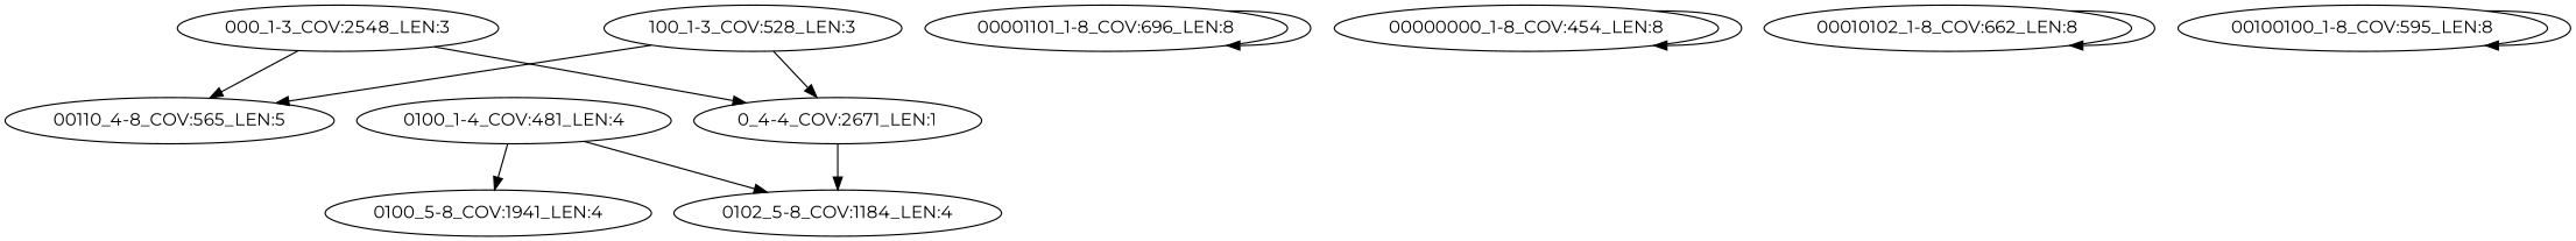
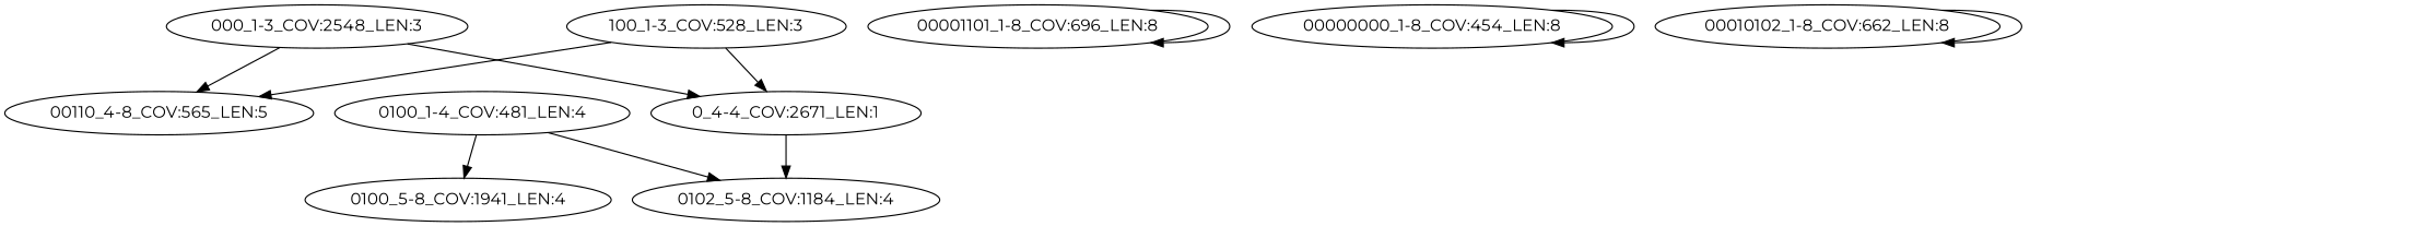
  digraph {
    fontname=Montserrat
    node [fontname=Montserrat]
    edge [fontname=Montserrat]
    "0_4-4_COV:2671_LEN:1"
    "0102_5-8_COV:1184_LEN:4"
    "00001101_1-8_COV:696_LEN:8"
    "00000000_1-8_COV:454_LEN:8"
    "000_1-3_COV:2548_LEN:3"
    "00110_4-8_COV:565_LEN:5"
    "100_1-3_COV:528_LEN:3"
    "00010102_1-8_COV:662_LEN:8"
    "0100_1-4_COV:481_LEN:4"
    "0100_5-8_COV:1941_LEN:4"
-   "00100100_1-8_COV:595_LEN:8"
    "0_4-4_COV:2671_LEN:1" -> "0102_5-8_COV:1184_LEN:4"
    "00001101_1-8_COV:696_LEN:8" -> "00001101_1-8_COV:696_LEN:8"
    "00000000_1-8_COV:454_LEN:8" -> "00000000_1-8_COV:454_LEN:8"
    "000_1-3_COV:2548_LEN:3" -> "0_4-4_COV:2671_LEN:1"
    "000_1-3_COV:2548_LEN:3" -> "00110_4-8_COV:565_LEN:5"
    "100_1-3_COV:528_LEN:3" -> "0_4-4_COV:2671_LEN:1"
    "100_1-3_COV:528_LEN:3" -> "00110_4-8_COV:565_LEN:5"
    "00010102_1-8_COV:662_LEN:8" -> "00010102_1-8_COV:662_LEN:8"
    "0100_1-4_COV:481_LEN:4" -> "0102_5-8_COV:1184_LEN:4"
    "0100_1-4_COV:481_LEN:4" -> "0100_5-8_COV:1941_LEN:4"
-   "00100100_1-8_COV:595_LEN:8" -> "00100100_1-8_COV:595_LEN:8"
  }
